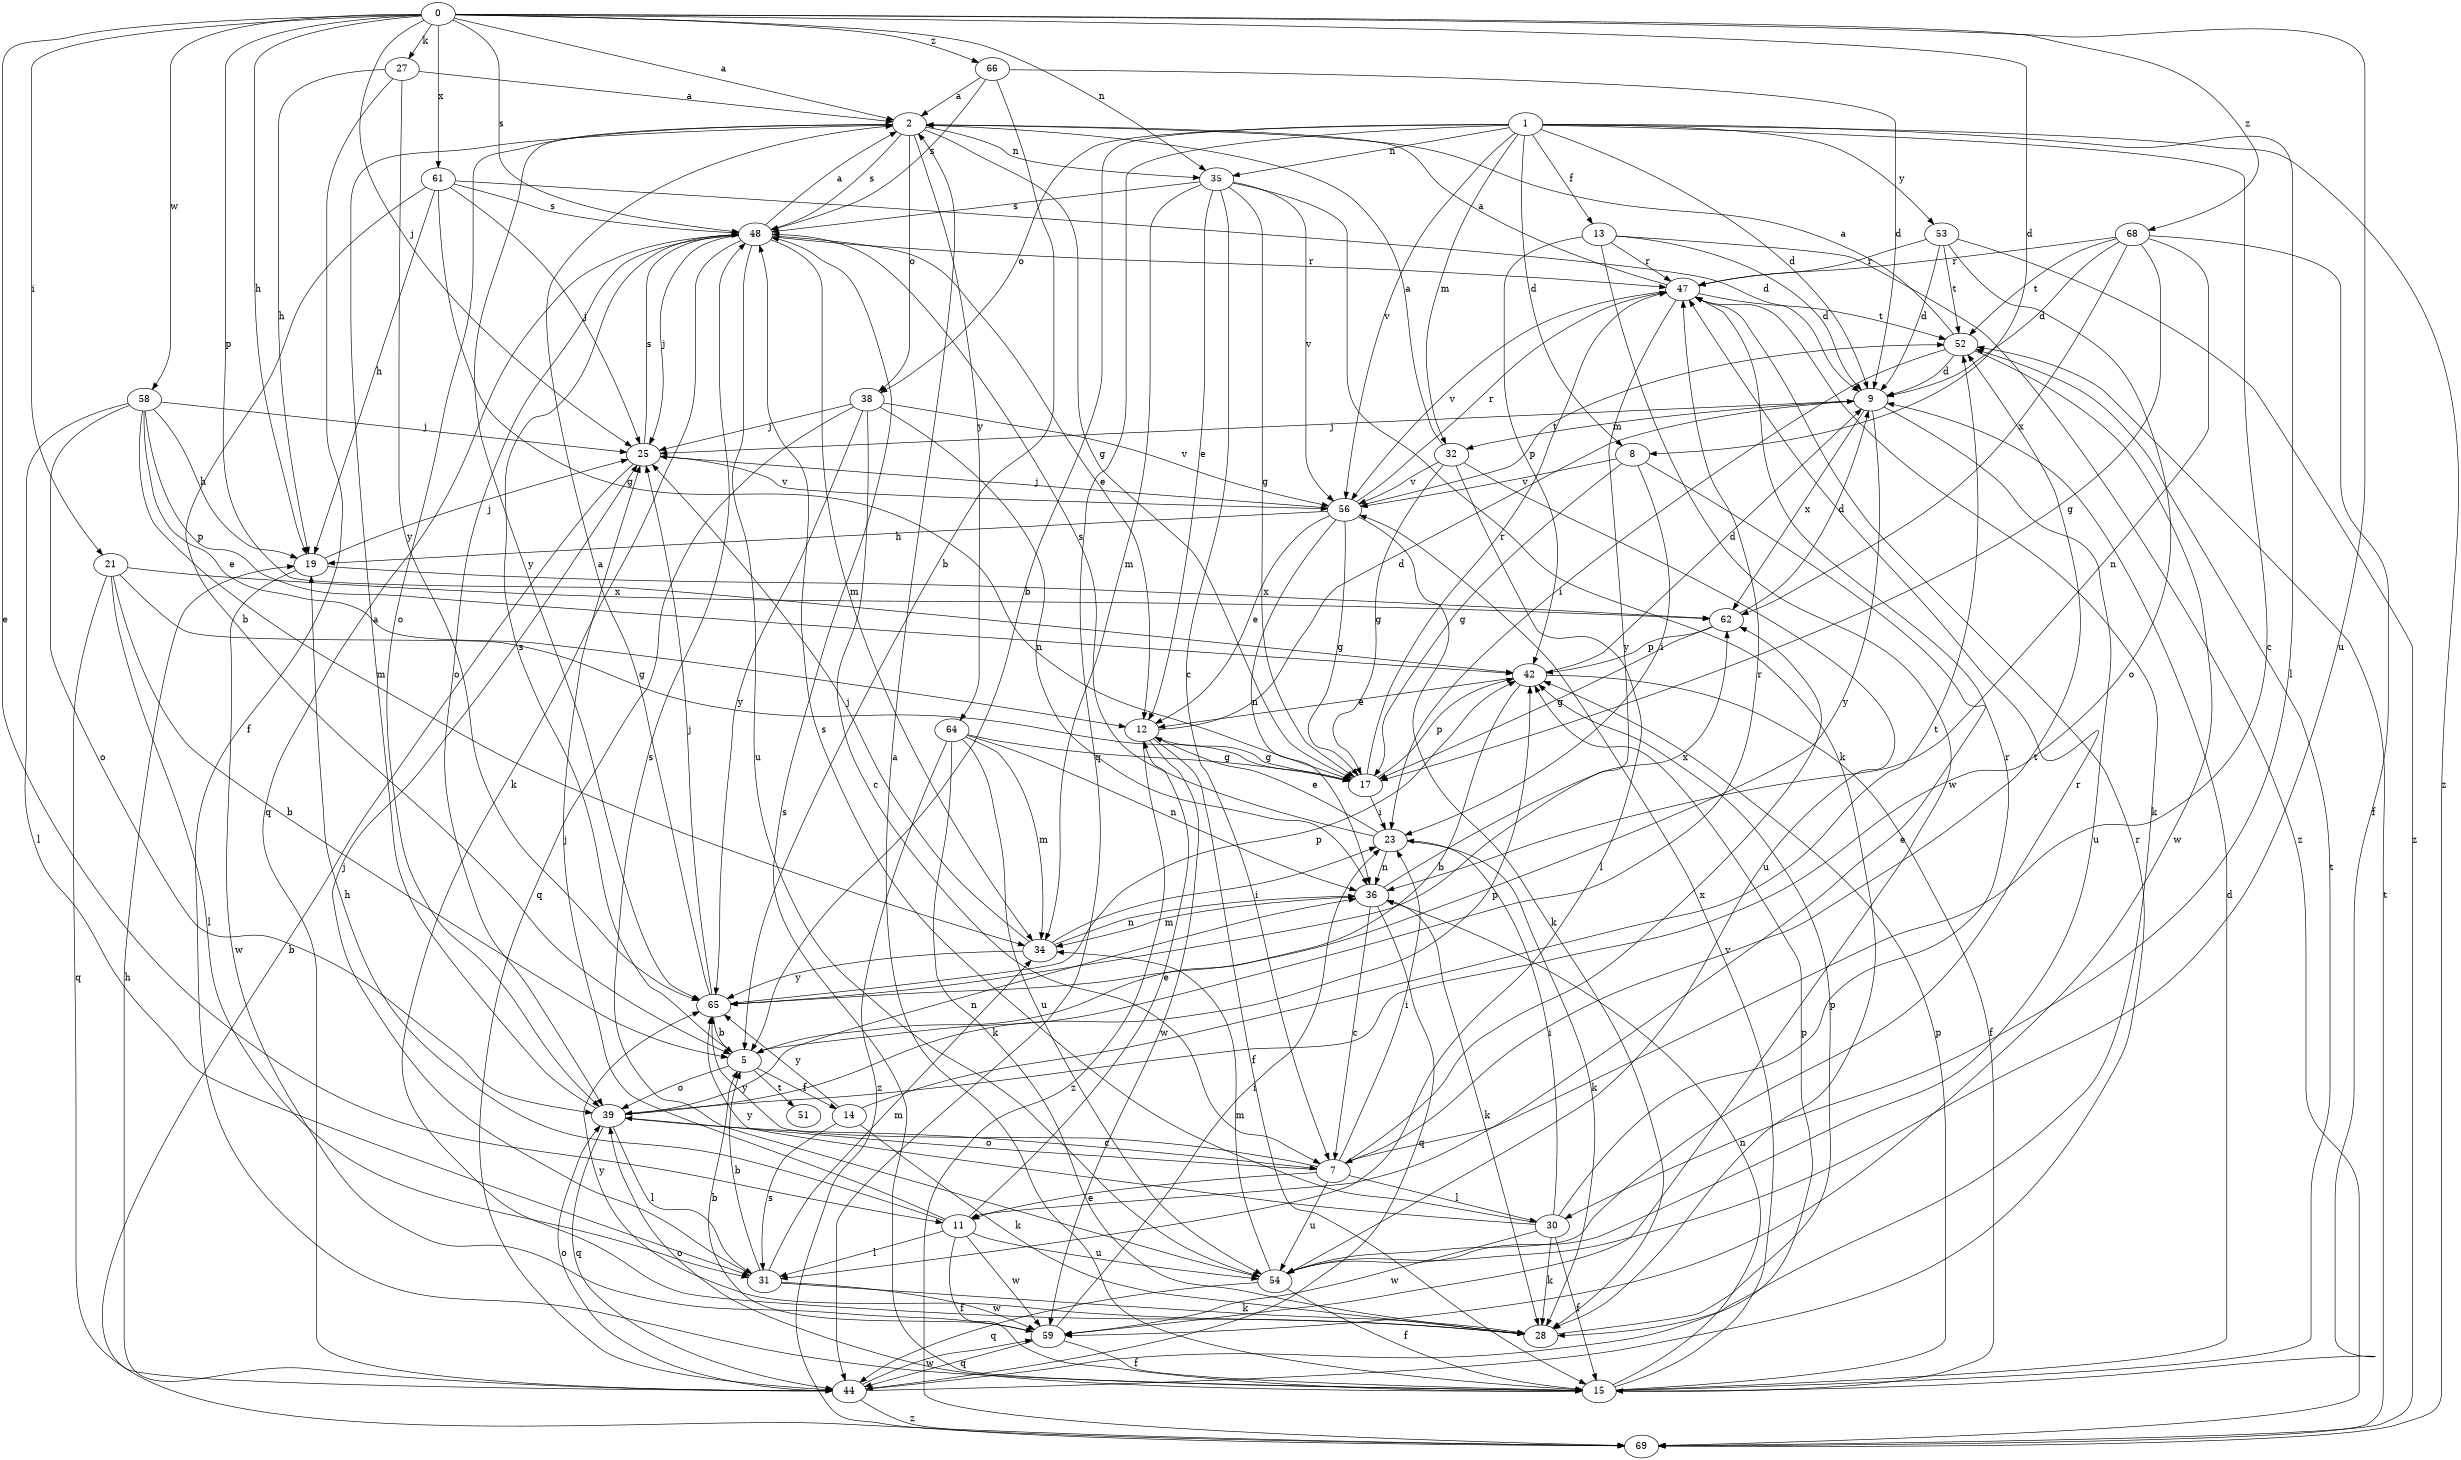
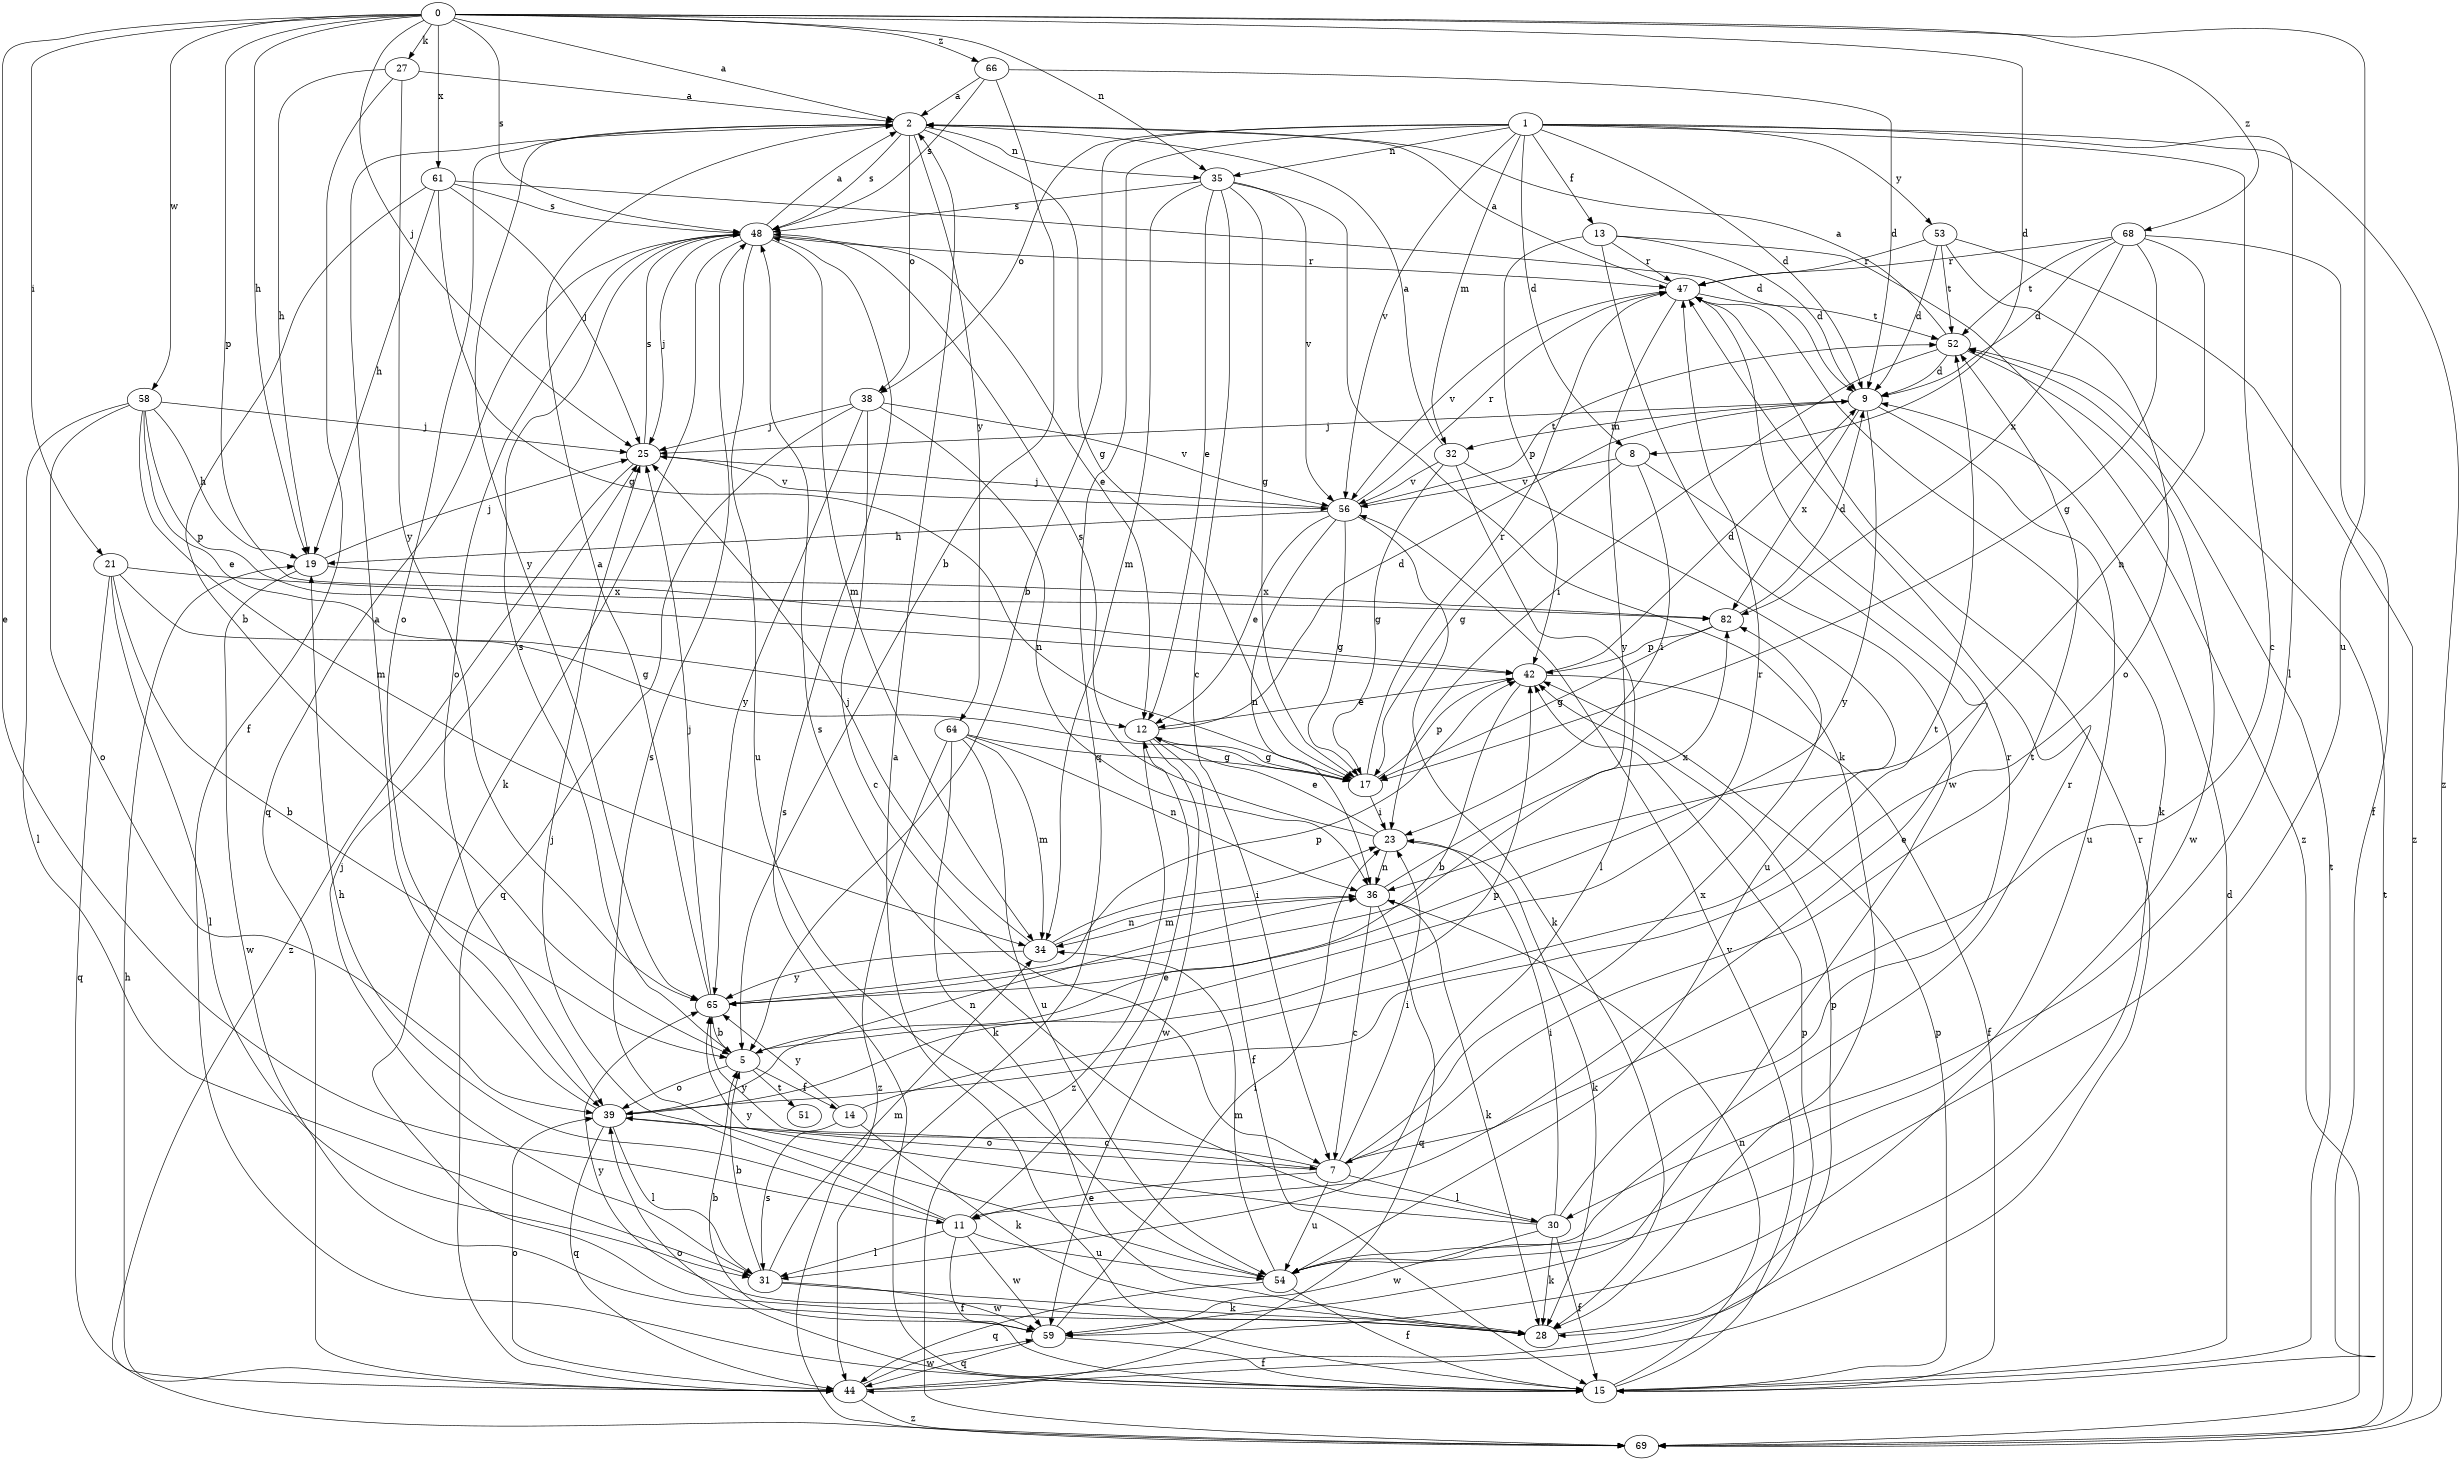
  strict digraph {
    0
    2
    8
    11
    19
    21
    25
    27
    35
    42
    n11 [label=48]
    54
    58
    61
    66
    68
    38
    17
    39
    64
    65
    56
    23
    12
    15
    31
    59
-   62
+   62 [label=82]
    5
    44
    69
    7
    28
    34
    9
    47
    52
    36
    1
    13
    30
    32
    n43 [label=53]
    14
    51
    0 -> 2 [label=a]
    0 -> 8 [label=d]
    0 -> 11 [label=e]
    0 -> 19 [label=h]
    0 -> 21 [label=i]
    0 -> 25 [label=j]
    0 -> 27 [label=k]
    0 -> 35 [label=n]
    0 -> 42 [label=p]
    0 -> n11 [label=s]
    0 -> 54 [label=u]
    0 -> 58 [label=w]
    0 -> 61 [label=x]
    0 -> 66 [label=z]
    0 -> 68 [label=z]
    2 -> 35 [label=n]
    2 -> n11 [label=s]
    2 -> 38 [label=o]
    2 -> 17 [label=g]
    2 -> 39 [label=o]
    2 -> 64 [label=y]
    2 -> 65 [label=y]
    8 -> 11 [label=e]
    8 -> 17 [label=g]
    8 -> 56 [label=v]
    8 -> 23 [label=i]
    11 -> 19 [label=h]
    11 -> 25 [label=j]
    11 -> 54 [label=u]
    11 -> 12 [label=e]
    11 -> 15 [label=f]
    11 -> 31 [label=l]
    11 -> 59 [label=w]
    19 -> 25 [label=j]
    19 -> 59 [label=w]
    19 -> 62 [label=x]
    21 -> 17 [label=g]
    21 -> 31 [label=l]
    21 -> 62 [label=x]
    21 -> 5 [label=b]
    21 -> 44 [label=q]
    25 -> n11 [label=s]
    25 -> 56 [label=v]
-   25 -> 69 [label=b]
+   25 -> 69 [label=z]
    27 -> 2 [label=a]
    27 -> 19 [label=h]
    27 -> 65 [label=y]
    27 -> 15 [label=f]
    35 -> n11 [label=s]
    35 -> 17 [label=g]
    35 -> 56 [label=v]
    35 -> 12 [label=e]
    35 -> 7 [label=c]
    35 -> 28 [label=k]
    35 -> 34 [label=m]
    42 -> 12 [label=e]
    42 -> 15 [label=f]
    42 -> 5 [label=b]
    42 -> 9 [label=d]
    n11 -> 2 [label=a]
    n11 -> 25 [label=j]
    n11 -> 54 [label=u]
    n11 -> 39 [label=o]
    n11 -> 12 [label=e]
    n11 -> 44 [label=q]
    n11 -> 28 [label=k]
    n11 -> 34 [label=m]
    n11 -> 47 [label=r]
    54 -> n11 [label=s]
    54 -> 15 [label=f]
    54 -> 44 [label=q]
    54 -> 34 [label=m]
    54 -> 47 [label=r]
    58 -> 19 [label=h]
    58 -> 25 [label=j]
    58 -> 42 [label=p]
    58 -> 39 [label=o]
    58 -> 12 [label=e]
    58 -> 31 [label=l]
    58 -> 34 [label=m]
    61 -> 19 [label=h]
    61 -> 25 [label=j]
    61 -> n11 [label=s]
    61 -> 17 [label=g]
    61 -> 5 [label=b]
    61 -> 9 [label=d]
    66 -> 2 [label=a]
    66 -> n11 [label=s]
    66 -> 5 [label=b]
    66 -> 9 [label=d]
    68 -> 17 [label=g]
    68 -> 15 [label=f]
    68 -> 62 [label=x]
    68 -> 9 [label=d]
    68 -> 47 [label=r]
    68 -> 52 [label=t]
    68 -> 36 [label=n]
    38 -> 25 [label=j]
    38 -> 65 [label=y]
    38 -> 56 [label=v]
    38 -> 44 [label=q]
    38 -> 7 [label=c]
    38 -> 36 [label=n]
    17 -> 42 [label=p]
    17 -> 23 [label=i]
    17 -> 47 [label=r]
    39 -> 2 [label=a]
    39 -> 42 [label=p]
    39 -> 31 [label=l]
    39 -> 44 [label=q]
    39 -> 7 [label=c]
    39 -> 36 [label=n]
    64 -> 54 [label=u]
    64 -> 17 [label=g]
    64 -> 69 [label=z]
    64 -> 28 [label=k]
    64 -> 34 [label=m]
    64 -> 36 [label=n]
    65 -> 2 [label=a]
    65 -> 25 [label=j]
    65 -> 42 [label=p]
    65 -> 5 [label=b]
    56 -> 19 [label=h]
    56 -> 25 [label=j]
    56 -> 17 [label=g]
    56 -> 12 [label=e]
    56 -> 28 [label=k]
    56 -> 47 [label=r]
    56 -> 52 [label=t]
    56 -> 36 [label=n]
    23 -> n11 [label=s]
    23 -> 12 [label=e]
    23 -> 28 [label=k]
    23 -> 36 [label=n]
    12 -> 17 [label=g]
    12 -> 15 [label=f]
    12 -> 59 [label=w]
    12 -> 69 [label=z]
    12 -> 9 [label=d]
    15 -> 2 [label=a]
    15 -> 42 [label=p]
    15 -> n11 [label=s]
    15 -> 39 [label=o]
    15 -> 56 [label=v]
    15 -> 9 [label=d]
    15 -> 52 [label=t]
    15 -> 36 [label=n]
    31 -> 25 [label=j]
    31 -> 59 [label=w]
    31 -> 5 [label=b]
    31 -> 28 [label=k]
    31 -> 34 [label=m]
    59 -> 23 [label=i]
    59 -> 15 [label=f]
    59 -> 5 [label=b]
    59 -> 44 [label=q]
    62 -> 42 [label=p]
    62 -> 17 [label=g]
    62 -> 9 [label=d]
    5 -> n11 [label=s]
    5 -> 39 [label=o]
    5 -> 47 [label=r]
    5 -> 14 [label=f]
    5 -> 51 [label=t]
    44 -> 19 [label=h]
    44 -> 42 [label=p]
    44 -> 39 [label=o]
    44 -> 59 [label=w]
    44 -> 69 [label=z]
    44 -> 47 [label=r]
    69 -> 52 [label=t]
    7 -> 11 [label=e]
    7 -> 54 [label=u]
    7 -> 39 [label=o]
    7 -> 65 [label=y]
    7 -> 23 [label=i]
    7 -> 62 [label=x]
    7 -> 52 [label=t]
    7 -> 30 [label=l]
    28 -> 42 [label=p]
    28 -> 65 [label=y]
    34 -> 25 [label=j]
    34 -> 65 [label=y]
    34 -> 23 [label=i]
    34 -> 36 [label=n]
    9 -> 25 [label=j]
    9 -> 54 [label=u]
    9 -> 65 [label=y]
    9 -> 62 [label=x]
    9 -> 32 [label=m]
    47 -> 2 [label=a]
    47 -> 65 [label=y]
    47 -> 56 [label=v]
    47 -> 28 [label=k]
    47 -> 52 [label=t]
    52 -> 2 [label=a]
    52 -> 23 [label=i]
    52 -> 59 [label=w]
    52 -> 9 [label=d]
    36 -> 62 [label=x]
    36 -> 44 [label=q]
    36 -> 7 [label=c]
    36 -> 28 [label=k]
    36 -> 34 [label=m]
    1 -> 8 [label=d]
    1 -> 35 [label=n]
    1 -> 38 [label=o]
    1 -> 56 [label=v]
    1 -> 5 [label=b]
    1 -> 44 [label=q]
    1 -> 69 [label=z]
    1 -> 7 [label=c]
    1 -> 9 [label=d]
    1 -> 13 [label=f]
    1 -> 30 [label=l]
    1 -> 32 [label=m]
    1 -> n43 [label=y]
    13 -> 42 [label=p]
    13 -> 59 [label=w]
    13 -> 69 [label=z]
    13 -> 9 [label=d]
    13 -> 47 [label=r]
    30 -> n11 [label=s]
    30 -> 65 [label=y]
    30 -> 23 [label=i]
    30 -> 15 [label=f]
    30 -> 59 [label=w]
    30 -> 28 [label=k]
    30 -> 47 [label=r]
    32 -> 2 [label=a]
    32 -> 54 [label=u]
    32 -> 17 [label=g]
    32 -> 56 [label=v]
    32 -> 31 [label=l]
    n43 -> 39 [label=o]
    n43 -> 69 [label=z]
    n43 -> 9 [label=d]
    n43 -> 47 [label=r]
    n43 -> 52 [label=t]
    14 -> 65 [label=y]
    14 -> 31 [label=s]
    14 -> 28 [label=k]
    14 -> 52 [label=t]
  }
